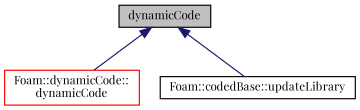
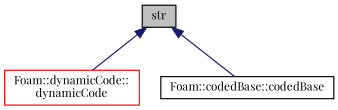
  digraph {
    fontname="Playfair Display"
    rankdir=TB
    node [color=black fontname="Playfair Display" fontsize=10 shape=record]
    edge [color=midnightblue dir=back fontname="Playfair Display" fontsize=10 labelfontname=FreeSans labelfontsize=10 style=solid]
-   n1 [fillcolor=grey75 fontcolor=black height=0.2 label=dynamicCode style=filled width=0.4]
+   n1 [fillcolor=grey75 fontcolor=black height=0.2 label=str style=filled width=0.4]
    n2 [color=red height=0.2 label="Foam::dynamicCode::\ldynamicCode" width=0.4]
-   n3 [height=0.2 label="Foam::codedBase::updateLibrary" width=0.4]
+   n3 [height=0.2 label="Foam::codedBase::codedBase" width=0.4]
    n1 -> n2
    n1 -> n3
  }
